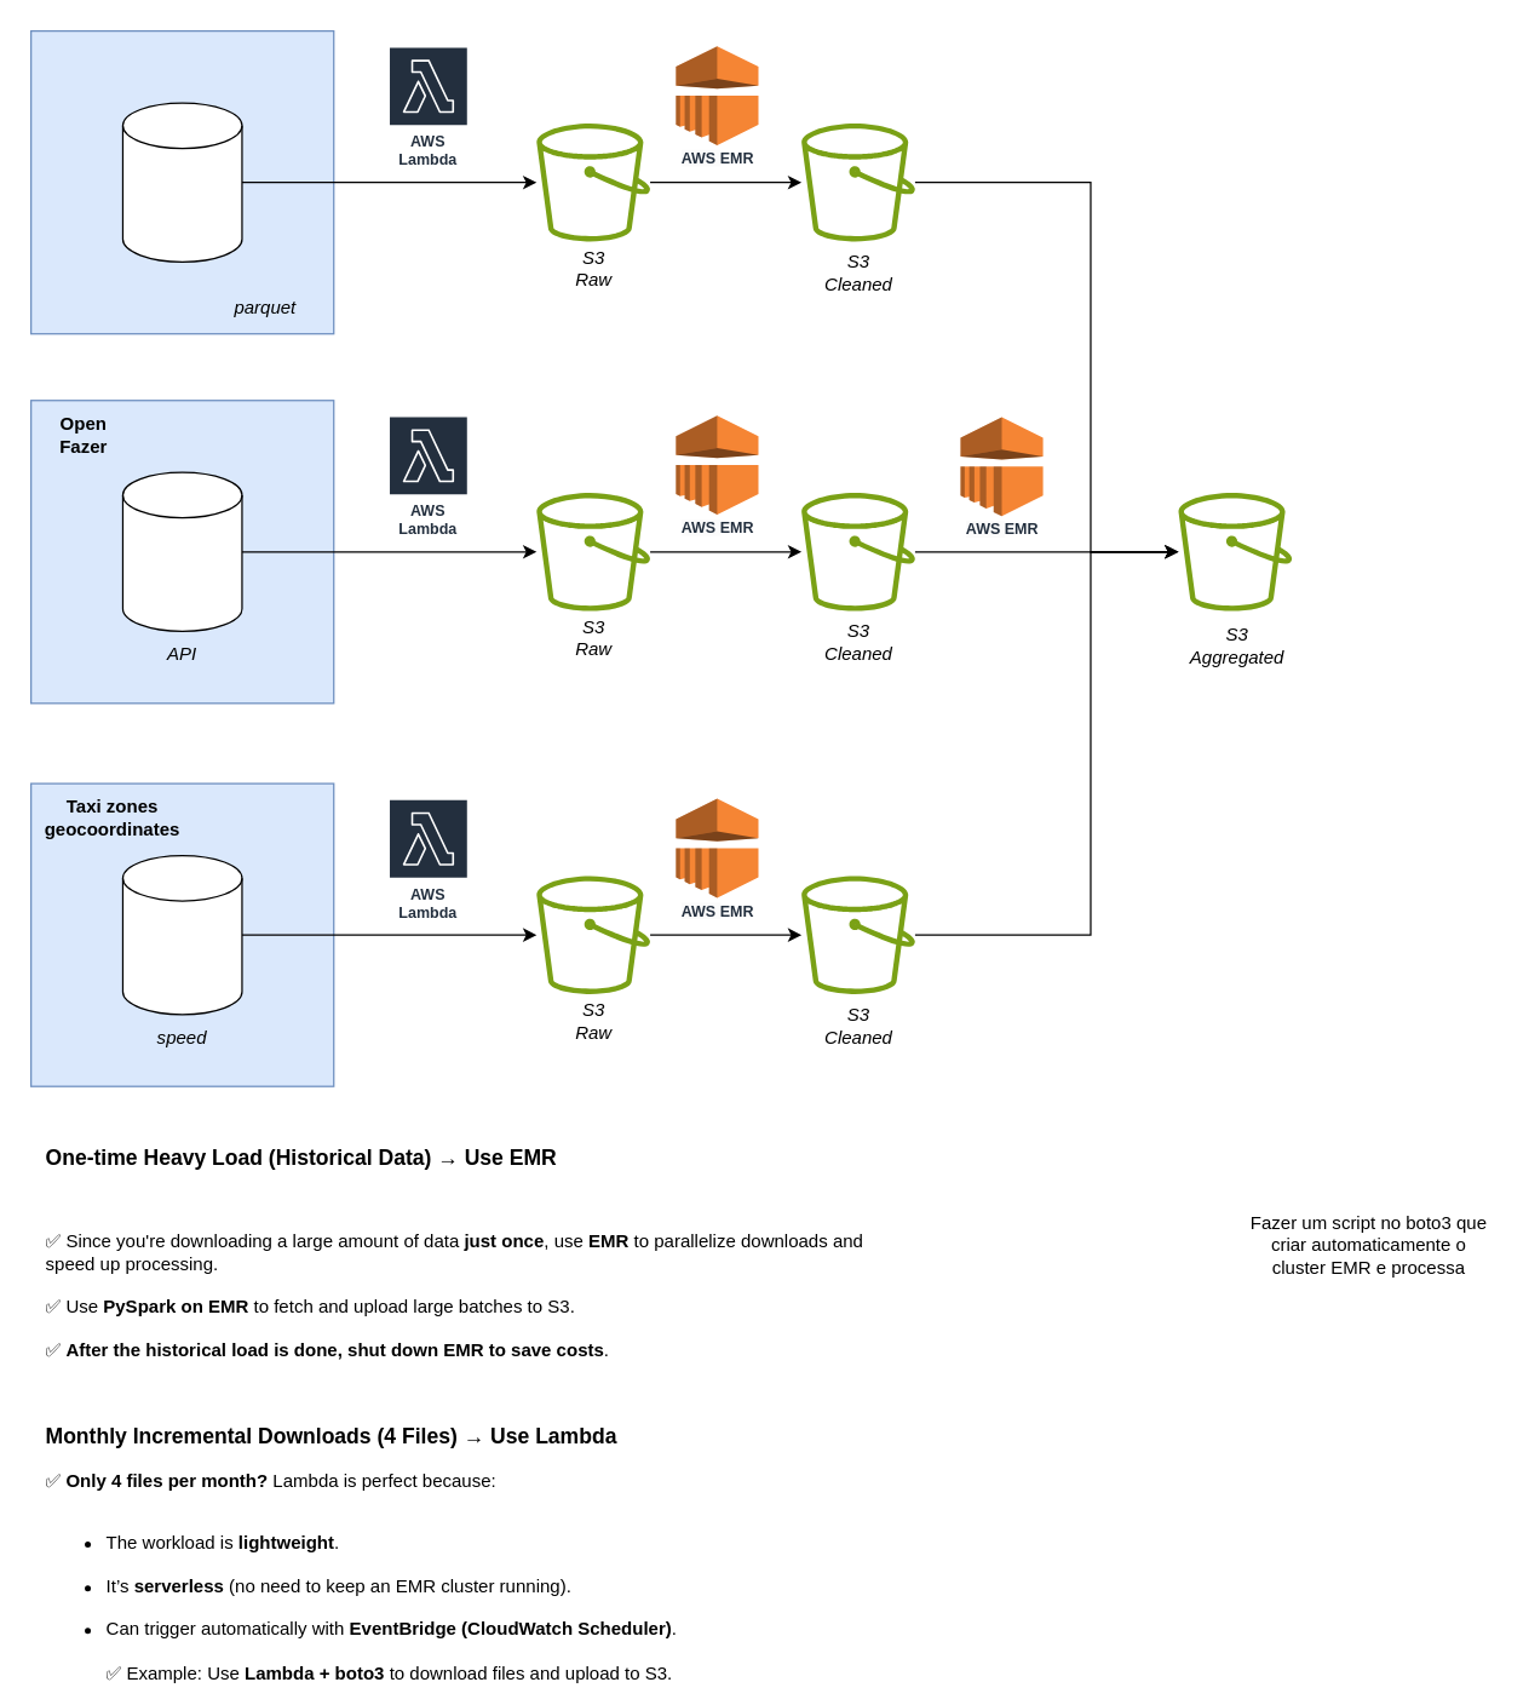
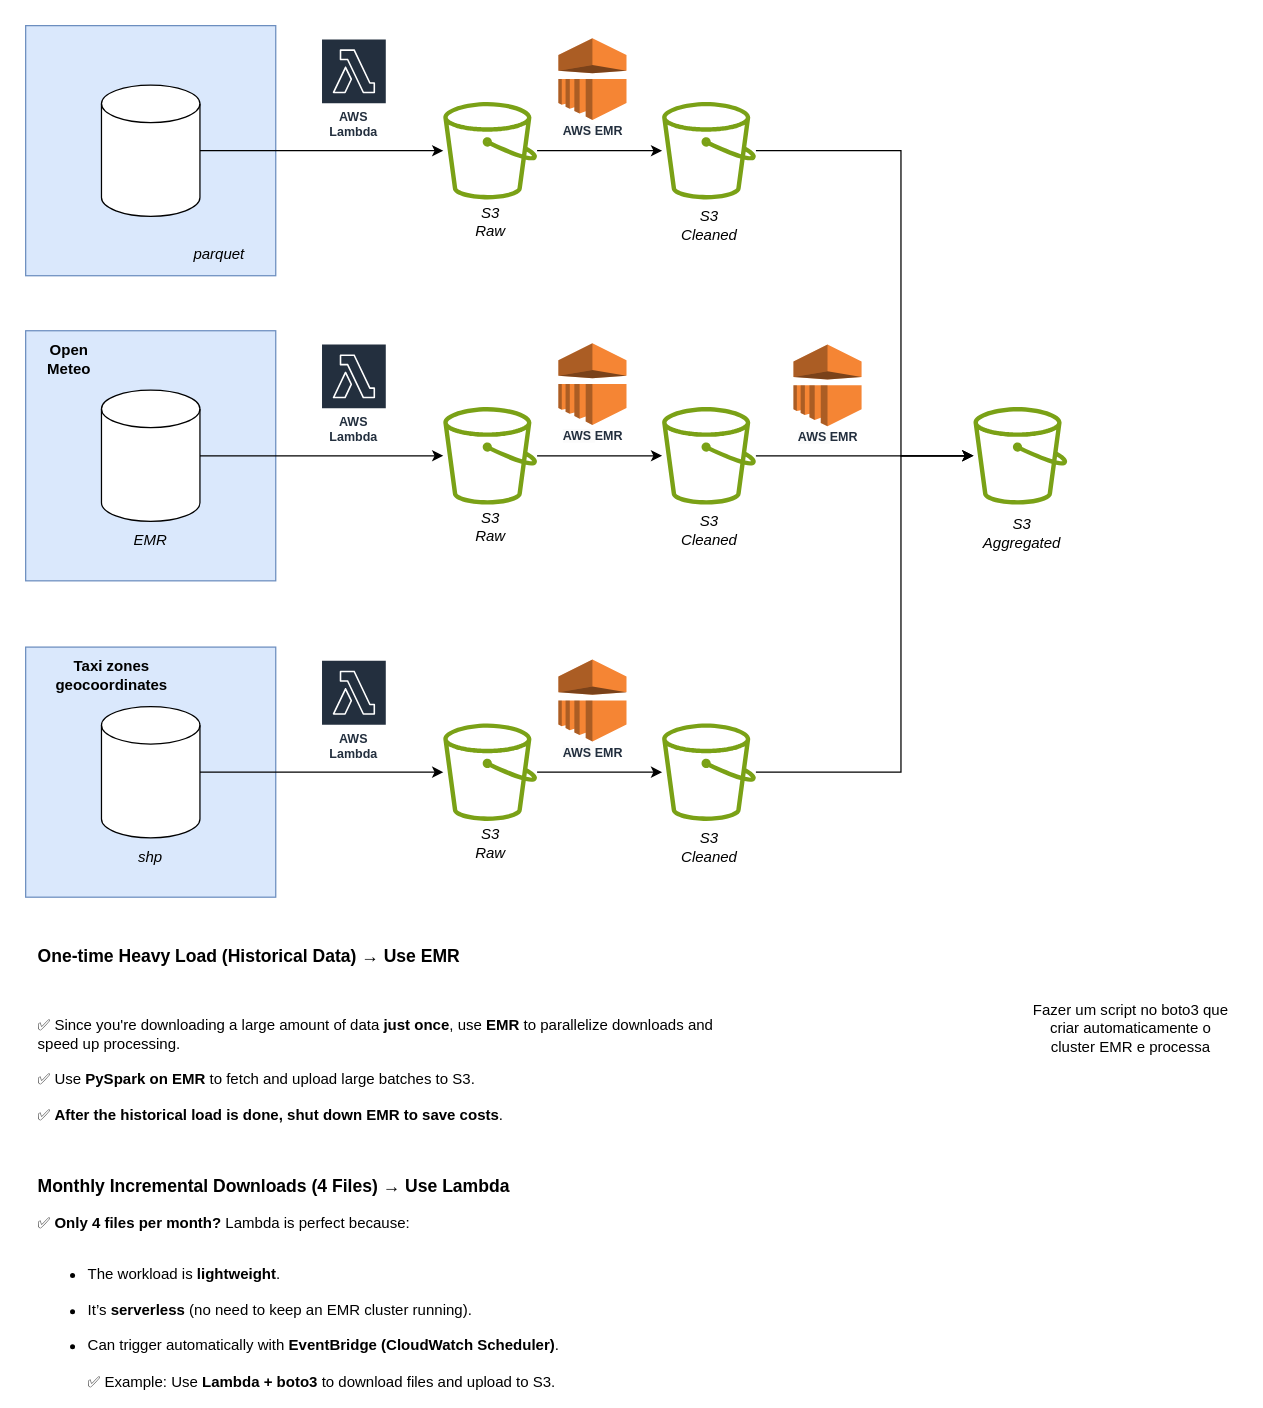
  <mxCell id="0" />
  <mxCell id="1" parent="0" />
  <mxCell id="2" value="" style="whiteSpace=wrap;html=1;aspect=fixed;rounded=0;strokeColor=#6c8ebf;align=center;verticalAlign=middle;fontFamily=Helvetica;fontSize=12;fontColor=default;fillColor=#dae8fc;" vertex="1" parent="1"><mxGeometry x="20" y="20" width="200" height="200" as="geometry" /></mxCell>
  <mxCell id="3" style="edgeStyle=orthogonalEdgeStyle;rounded=0;orthogonalLoop=1;jettySize=auto;html=1;" edge="1" parent="1" source="4" target="11"><mxGeometry relative="1" as="geometry" /></mxCell>
  <mxCell id="4" value="" style="sketch=0;outlineConnect=0;fontColor=#232F3E;gradientColor=none;fillColor=#7AA116;strokeColor=none;dashed=0;verticalLabelPosition=bottom;verticalAlign=top;align=center;html=1;fontSize=12;fontStyle=0;aspect=fixed;pointerEvents=1;shape=mxgraph.aws4.bucket;" vertex="1" parent="1"><mxGeometry x="354" y="81" width="75" height="78" as="geometry" /></mxCell>
  <mxCell id="5" style="edgeStyle=orthogonalEdgeStyle;rounded=0;orthogonalLoop=1;jettySize=auto;html=1;" edge="1" parent="1" source="6" target="4"><mxGeometry relative="1" as="geometry" /></mxCell>
  <mxCell id="6" value="" style="shape=cylinder3;whiteSpace=wrap;html=1;boundedLbl=1;backgroundOutline=1;size=15;" vertex="1" parent="1"><mxGeometry x="80.63" y="67.5" width="78.75" height="105" as="geometry" /></mxCell>
  <mxCell id="7" value="&lt;i&gt;parquet&lt;/i&gt;" style="text;html=1;align=center;verticalAlign=middle;whiteSpace=wrap;rounded=0;" vertex="1" parent="1"><mxGeometry x="145.01" y="187.5" width="60" height="30" as="geometry" /></mxCell>
  <mxCell id="8" value="&lt;i&gt;S3&lt;/i&gt;&lt;div&gt;&lt;i&gt;Raw&lt;/i&gt;&lt;/div&gt;" style="text;html=1;align=center;verticalAlign=middle;whiteSpace=wrap;rounded=0;" vertex="1" parent="1"><mxGeometry x="361.5" y="162" width="60" height="30" as="geometry" /></mxCell>
  <mxCell id="9" value="AWS Lambda" style="sketch=0;outlineConnect=0;fontColor=#232F3E;gradientColor=none;strokeColor=#ffffff;fillColor=#232F3E;dashed=0;verticalLabelPosition=middle;verticalAlign=bottom;align=center;html=1;whiteSpace=wrap;fontSize=10;fontStyle=1;spacing=3;shape=mxgraph.aws4.productIcon;prIcon=mxgraph.aws4.lambda;" vertex="1" parent="1"><mxGeometry x="256" y="30" width="53" height="85" as="geometry" /></mxCell>
  <mxCell id="10" style="edgeStyle=orthogonalEdgeStyle;rounded=0;orthogonalLoop=1;jettySize=auto;html=1;" edge="1" parent="1" source="11" target="13"><mxGeometry relative="1" as="geometry"><Array as="points"><mxPoint x="720" y="120" /><mxPoint x="720" y="364" /></Array></mxGeometry></mxCell>
  <mxCell id="11" value="" style="sketch=0;outlineConnect=0;fontColor=#232F3E;gradientColor=none;fillColor=#7AA116;strokeColor=none;dashed=0;verticalLabelPosition=bottom;verticalAlign=top;align=center;html=1;fontSize=12;fontStyle=0;aspect=fixed;pointerEvents=1;shape=mxgraph.aws4.bucket;" vertex="1" parent="1"><mxGeometry x="529" y="81" width="75" height="78" as="geometry" /></mxCell>
  <mxCell id="12" value="&lt;i&gt;S3&lt;/i&gt;&lt;div&gt;&lt;i&gt;Cleaned&lt;/i&gt;&lt;/div&gt;" style="text;html=1;align=center;verticalAlign=middle;whiteSpace=wrap;rounded=0;" vertex="1" parent="1"><mxGeometry x="536.5" y="165" width="60" height="30" as="geometry" /></mxCell>
  <mxCell id="13" value="" style="sketch=0;outlineConnect=0;fontColor=#232F3E;gradientColor=none;fillColor=#7AA116;strokeColor=none;dashed=0;verticalLabelPosition=bottom;verticalAlign=top;align=center;html=1;fontSize=12;fontStyle=0;aspect=fixed;pointerEvents=1;shape=mxgraph.aws4.bucket;" vertex="1" parent="1"><mxGeometry x="778" y="325" width="75" height="78" as="geometry" /></mxCell>
  <mxCell id="14" value="&lt;i&gt;S3&lt;/i&gt;&lt;div&gt;&lt;i&gt;Aggregated&lt;/i&gt;&lt;/div&gt;" style="text;html=1;align=center;verticalAlign=middle;whiteSpace=wrap;rounded=0;" vertex="1" parent="1"><mxGeometry x="786.5" y="411" width="60" height="30" as="geometry" /></mxCell>
  <mxCell id="15" value="&lt;h3 data-start=&quot;18&quot; data-end=&quot;79&quot;&gt;&lt;strong data-start=&quot;22&quot; data-end=&quot;77&quot;&gt; One-time Heavy Load (Historical Data) → Use EMR&lt;/strong&gt;&lt;/h3&gt;&lt;br&gt;&lt;p data-start=&quot;80&quot; data-end=&quot;357&quot;&gt;✅ Since you're downloading a large amount of data &lt;strong data-start=&quot;130&quot; data-end=&quot;143&quot;&gt;just once&lt;/strong&gt;, use &lt;strong data-start=&quot;149&quot; data-end=&quot;156&quot;&gt;EMR&lt;/strong&gt; to parallelize downloads and speed up processing.&lt;br data-start=&quot;206&quot; data-end=&quot;209&quot;&gt;&lt;br&gt;✅ Use &lt;strong data-start=&quot;224&quot; data-end=&quot;242&quot;&gt;PySpark on EMR&lt;/strong&gt; to fetch and upload large batches to S3.&lt;br data-start=&quot;283&quot; data-end=&quot;286&quot;&gt;&lt;br&gt;✅ &lt;strong data-start=&quot;288&quot; data-end=&quot;354&quot;&gt;After the historical load is done, shut down EMR to save costs&lt;/strong&gt;.&lt;/p&gt;&lt;p data-start=&quot;80&quot; data-end=&quot;357&quot;&gt;&lt;br&gt;&lt;/p&gt;&lt;h3 data-end=&quot;430&quot; data-start=&quot;364&quot;&gt;&lt;strong data-end=&quot;428&quot; data-start=&quot;368&quot;&gt;Monthly Incremental Downloads (4 Files) → Use Lambda&lt;/strong&gt;&lt;/h3&gt;&lt;p data-end=&quot;489&quot; data-start=&quot;431&quot;&gt;✅ &lt;strong data-end=&quot;460&quot; data-start=&quot;433&quot;&gt;Only 4 files per month?&lt;/strong&gt; Lambda is perfect because:&lt;/p&gt;&lt;ul data-end=&quot;748&quot; data-start=&quot;493&quot;&gt;&lt;br&gt;&lt;li data-end=&quot;529&quot; data-start=&quot;493&quot;&gt;The workload is &lt;strong data-end=&quot;526&quot; data-start=&quot;511&quot;&gt;lightweight&lt;/strong&gt;.&lt;/li&gt;&lt;br&gt;&lt;li data-end=&quot;598&quot; data-start=&quot;533&quot;&gt;It’s &lt;strong data-end=&quot;554&quot; data-start=&quot;540&quot;&gt;serverless&lt;/strong&gt; (no need to keep an EMR cluster running).&lt;/li&gt;&lt;br&gt;&lt;li data-end=&quot;748&quot; data-start=&quot;602&quot;&gt;Can trigger automatically with &lt;strong data-end=&quot;673&quot; data-start=&quot;635&quot;&gt;EventBridge (CloudWatch Scheduler)&lt;/strong&gt;.&lt;br data-end=&quot;677&quot; data-start=&quot;674&quot;&gt;&lt;br&gt;✅ Example: Use &lt;strong data-end=&quot;710&quot; data-start=&quot;692&quot;&gt;Lambda + boto3&lt;/strong&gt; to download files and upload to S3.&lt;/li&gt;&lt;/ul&gt;" style="text;whiteSpace=wrap;html=1;" vertex="1" parent="1"><mxGeometry x="28" y="735" width="550" height="192" as="geometry" /></mxCell>
  <mxCell id="16" value="Fazer um script no boto3 que criar automaticamente o cluster EMR e processa" style="text;html=1;align=center;verticalAlign=middle;whiteSpace=wrap;rounded=0;" vertex="1" parent="1"><mxGeometry x="820" y="752" width="168" height="139" as="geometry" /></mxCell>
  <mxCell id="17" value="" style="outlineConnect=0;dashed=0;verticalLabelPosition=bottom;verticalAlign=top;align=center;html=1;shape=mxgraph.aws3.emr;fillColor=#F58534;gradientColor=none;" vertex="1" parent="1"><mxGeometry x="446" y="30" width="54.5" height="65.4" as="geometry" /></mxCell>
  <mxCell id="18" value="&lt;span style=&quot;color: rgb(35, 47, 62); font-family: Helvetica; font-size: 10px; font-style: normal; font-variant-ligatures: normal; font-variant-caps: normal; font-weight: 700; letter-spacing: normal; orphans: 2; text-align: center; text-indent: 0px; text-transform: none; widows: 2; word-spacing: 0px; -webkit-text-stroke-width: 0px; white-space: normal; background-color: rgb(251, 251, 251); text-decoration-thickness: initial; text-decoration-style: initial; text-decoration-color: initial; display: inline !important; float: none;&quot;&gt;AWS&amp;nbsp;&lt;/span&gt;&lt;span style=&quot;color: rgb(35, 47, 62); font-size: 10px; font-weight: 700; text-align: center;&quot;&gt;EMR&lt;/span&gt;" style="text;whiteSpace=wrap;html=1;" vertex="1" parent="1"><mxGeometry x="447.75" y="90" width="57" height="36" as="geometry" /></mxCell>
  <mxCell id="19" value="" style="outlineConnect=0;dashed=0;verticalLabelPosition=bottom;verticalAlign=top;align=center;html=1;shape=mxgraph.aws3.emr;fillColor=#F58534;gradientColor=none;" vertex="1" parent="1"><mxGeometry x="634" y="275" width="54.5" height="65.4" as="geometry" /></mxCell>
  <mxCell id="20" value="&lt;span style=&quot;color: rgb(35, 47, 62); font-family: Helvetica; font-size: 10px; font-style: normal; font-variant-ligatures: normal; font-variant-caps: normal; font-weight: 700; letter-spacing: normal; orphans: 2; text-align: center; text-indent: 0px; text-transform: none; widows: 2; word-spacing: 0px; -webkit-text-stroke-width: 0px; white-space: normal; background-color: rgb(251, 251, 251); text-decoration-thickness: initial; text-decoration-style: initial; text-decoration-color: initial; display: inline !important; float: none;&quot;&gt;AWS&amp;nbsp;&lt;/span&gt;&lt;span style=&quot;color: rgb(35, 47, 62); font-size: 10px; font-weight: 700; text-align: center;&quot;&gt;EMR&lt;/span&gt;" style="text;whiteSpace=wrap;html=1;" vertex="1" parent="1"><mxGeometry x="635.75" y="335" width="57" height="36" as="geometry" /></mxCell>
  <mxCell id="21" value="" style="whiteSpace=wrap;html=1;aspect=fixed;rounded=0;strokeColor=#6c8ebf;align=center;verticalAlign=middle;fontFamily=Helvetica;fontSize=12;fontColor=default;fillColor=#dae8fc;" vertex="1" parent="1"><mxGeometry x="20" y="264" width="200" height="200" as="geometry" /></mxCell>
  <mxCell id="22" style="edgeStyle=orthogonalEdgeStyle;rounded=0;orthogonalLoop=1;jettySize=auto;html=1;" edge="1" source="23" target="31" parent="1"><mxGeometry relative="1" as="geometry" /></mxCell>
  <mxCell id="23" value="" style="sketch=0;outlineConnect=0;fontColor=#232F3E;gradientColor=none;fillColor=#7AA116;strokeColor=none;dashed=0;verticalLabelPosition=bottom;verticalAlign=top;align=center;html=1;fontSize=12;fontStyle=0;aspect=fixed;pointerEvents=1;shape=mxgraph.aws4.bucket;" vertex="1" parent="1"><mxGeometry x="354" y="325" width="75" height="78" as="geometry" /></mxCell>
  <mxCell id="24" style="edgeStyle=orthogonalEdgeStyle;rounded=0;orthogonalLoop=1;jettySize=auto;html=1;" edge="1" source="25" target="23" parent="1"><mxGeometry relative="1" as="geometry" /></mxCell>
  <mxCell id="25" value="" style="shape=cylinder3;whiteSpace=wrap;html=1;boundedLbl=1;backgroundOutline=1;size=15;" vertex="1" parent="1"><mxGeometry x="80.63" y="311.5" width="78.75" height="105" as="geometry" /></mxCell>
- <mxCell id="26" value="&lt;b&gt;Open&lt;/b&gt;&lt;div&gt;&lt;b&gt;Fazer&lt;/b&gt;&lt;/div&gt;" style="text;html=1;align=center;verticalAlign=middle;whiteSpace=wrap;rounded=0;" vertex="1" parent="1"><mxGeometry x="25" y="272" width="60" height="30" as="geometry" /></mxCell>
- <mxCell id="27" value="&lt;i&gt;API&lt;/i&gt;" style="text;html=1;align=center;verticalAlign=middle;whiteSpace=wrap;rounded=0;" vertex="1" parent="1"><mxGeometry x="90.01" y="416.5" width="60" height="30" as="geometry" /></mxCell>
+ <mxCell id="26" value="&lt;b&gt;Open&lt;/b&gt;&lt;div&gt;&lt;b&gt;Meteo&lt;/b&gt;&lt;/div&gt;" style="text;html=1;align=center;verticalAlign=middle;whiteSpace=wrap;rounded=0;" vertex="1" parent="1"><mxGeometry x="25" y="272" width="60" height="30" as="geometry" /></mxCell>
+ <mxCell id="27" value="&lt;i&gt;EMR&lt;/i&gt;" style="text;html=1;align=center;verticalAlign=middle;whiteSpace=wrap;rounded=0;" vertex="1" parent="1"><mxGeometry x="90.01" y="416.5" width="60" height="30" as="geometry" /></mxCell>
  <mxCell id="28" value="&lt;i&gt;S3&lt;/i&gt;&lt;div&gt;&lt;i&gt;Raw&lt;/i&gt;&lt;/div&gt;" style="text;html=1;align=center;verticalAlign=middle;whiteSpace=wrap;rounded=0;" vertex="1" parent="1"><mxGeometry x="361.5" y="406" width="60" height="30" as="geometry" /></mxCell>
  <mxCell id="29" value="AWS Lambda" style="sketch=0;outlineConnect=0;fontColor=#232F3E;gradientColor=none;strokeColor=#ffffff;fillColor=#232F3E;dashed=0;verticalLabelPosition=middle;verticalAlign=bottom;align=center;html=1;whiteSpace=wrap;fontSize=10;fontStyle=1;spacing=3;shape=mxgraph.aws4.productIcon;prIcon=mxgraph.aws4.lambda;" vertex="1" parent="1"><mxGeometry x="256" y="274" width="53" height="85" as="geometry" /></mxCell>
  <mxCell id="30" style="edgeStyle=orthogonalEdgeStyle;rounded=0;orthogonalLoop=1;jettySize=auto;html=1;" edge="1" parent="1" source="31" target="13"><mxGeometry relative="1" as="geometry" /></mxCell>
  <mxCell id="31" value="" style="sketch=0;outlineConnect=0;fontColor=#232F3E;gradientColor=none;fillColor=#7AA116;strokeColor=none;dashed=0;verticalLabelPosition=bottom;verticalAlign=top;align=center;html=1;fontSize=12;fontStyle=0;aspect=fixed;pointerEvents=1;shape=mxgraph.aws4.bucket;" vertex="1" parent="1"><mxGeometry x="529" y="325" width="75" height="78" as="geometry" /></mxCell>
  <mxCell id="32" value="&lt;i&gt;S3&lt;/i&gt;&lt;div&gt;&lt;i&gt;Cleaned&lt;/i&gt;&lt;/div&gt;" style="text;html=1;align=center;verticalAlign=middle;whiteSpace=wrap;rounded=0;" vertex="1" parent="1"><mxGeometry x="536.5" y="409" width="60" height="30" as="geometry" /></mxCell>
  <mxCell id="33" value="" style="outlineConnect=0;dashed=0;verticalLabelPosition=bottom;verticalAlign=top;align=center;html=1;shape=mxgraph.aws3.emr;fillColor=#F58534;gradientColor=none;" vertex="1" parent="1"><mxGeometry x="446" y="274" width="54.5" height="65.4" as="geometry" /></mxCell>
  <mxCell id="34" value="&lt;span style=&quot;color: rgb(35, 47, 62); font-family: Helvetica; font-size: 10px; font-style: normal; font-variant-ligatures: normal; font-variant-caps: normal; font-weight: 700; letter-spacing: normal; orphans: 2; text-align: center; text-indent: 0px; text-transform: none; widows: 2; word-spacing: 0px; -webkit-text-stroke-width: 0px; white-space: normal; background-color: rgb(251, 251, 251); text-decoration-thickness: initial; text-decoration-style: initial; text-decoration-color: initial; display: inline !important; float: none;&quot;&gt;AWS&amp;nbsp;&lt;/span&gt;&lt;span style=&quot;color: rgb(35, 47, 62); font-size: 10px; font-weight: 700; text-align: center;&quot;&gt;EMR&lt;/span&gt;" style="text;whiteSpace=wrap;html=1;" vertex="1" parent="1"><mxGeometry x="447.75" y="334" width="57" height="36" as="geometry" /></mxCell>
  <mxCell id="35" value="" style="whiteSpace=wrap;html=1;aspect=fixed;rounded=0;strokeColor=#6c8ebf;align=center;verticalAlign=middle;fontFamily=Helvetica;fontSize=12;fontColor=default;fillColor=#dae8fc;" vertex="1" parent="1"><mxGeometry x="20" y="517" width="200" height="200" as="geometry" /></mxCell>
  <mxCell id="36" style="edgeStyle=orthogonalEdgeStyle;rounded=0;orthogonalLoop=1;jettySize=auto;html=1;" edge="1" source="37" target="45" parent="1"><mxGeometry relative="1" as="geometry" /></mxCell>
  <mxCell id="37" value="" style="sketch=0;outlineConnect=0;fontColor=#232F3E;gradientColor=none;fillColor=#7AA116;strokeColor=none;dashed=0;verticalLabelPosition=bottom;verticalAlign=top;align=center;html=1;fontSize=12;fontStyle=0;aspect=fixed;pointerEvents=1;shape=mxgraph.aws4.bucket;" vertex="1" parent="1"><mxGeometry x="354" y="578" width="75" height="78" as="geometry" /></mxCell>
  <mxCell id="38" style="edgeStyle=orthogonalEdgeStyle;rounded=0;orthogonalLoop=1;jettySize=auto;html=1;" edge="1" source="39" target="37" parent="1"><mxGeometry relative="1" as="geometry" /></mxCell>
  <mxCell id="39" value="" style="shape=cylinder3;whiteSpace=wrap;html=1;boundedLbl=1;backgroundOutline=1;size=15;" vertex="1" parent="1"><mxGeometry x="80.63" y="564.5" width="78.75" height="105" as="geometry" /></mxCell>
- <mxCell id="40" value="&lt;b&gt;Taxi zones geocoordinates&lt;/b&gt;" style="text;html=1;align=center;verticalAlign=middle;whiteSpace=wrap;rounded=0;" vertex="1" parent="1"><mxGeometry x="25" y="525" width="98" height="30" as="geometry" /></mxCell>
- <mxCell id="41" value="&lt;i&gt;speed&lt;/i&gt;" style="text;html=1;align=center;verticalAlign=middle;whiteSpace=wrap;rounded=0;" vertex="1" parent="1"><mxGeometry x="90.01" y="669.5" width="60" height="30" as="geometry" /></mxCell>
+ <mxCell id="40" value="&lt;b&gt;Taxi zones geocoordinates&lt;/b&gt;" style="text;html=1;align=center;verticalAlign=middle;whiteSpace=wrap;rounded=0;" vertex="1" parent="1"><mxGeometry x="40" y="525" width="98" height="30" as="geometry" /></mxCell>
+ <mxCell id="41" value="&lt;i&gt;shp&lt;/i&gt;" style="text;html=1;align=center;verticalAlign=middle;whiteSpace=wrap;rounded=0;" vertex="1" parent="1"><mxGeometry x="90.01" y="669.5" width="60" height="30" as="geometry" /></mxCell>
  <mxCell id="42" value="&lt;i&gt;S3&lt;/i&gt;&lt;div&gt;&lt;i&gt;Raw&lt;/i&gt;&lt;/div&gt;" style="text;html=1;align=center;verticalAlign=middle;whiteSpace=wrap;rounded=0;" vertex="1" parent="1"><mxGeometry x="361.5" y="659" width="60" height="30" as="geometry" /></mxCell>
  <mxCell id="43" value="AWS Lambda" style="sketch=0;outlineConnect=0;fontColor=#232F3E;gradientColor=none;strokeColor=#ffffff;fillColor=#232F3E;dashed=0;verticalLabelPosition=middle;verticalAlign=bottom;align=center;html=1;whiteSpace=wrap;fontSize=10;fontStyle=1;spacing=3;shape=mxgraph.aws4.productIcon;prIcon=mxgraph.aws4.lambda;" vertex="1" parent="1"><mxGeometry x="256" y="527" width="53" height="85" as="geometry" /></mxCell>
  <mxCell id="44" style="edgeStyle=orthogonalEdgeStyle;rounded=0;orthogonalLoop=1;jettySize=auto;html=1;" edge="1" parent="1" source="45" target="13"><mxGeometry relative="1" as="geometry"><Array as="points"><mxPoint x="720" y="617" /><mxPoint x="720" y="364" /></Array></mxGeometry></mxCell>
  <mxCell id="45" value="" style="sketch=0;outlineConnect=0;fontColor=#232F3E;gradientColor=none;fillColor=#7AA116;strokeColor=none;dashed=0;verticalLabelPosition=bottom;verticalAlign=top;align=center;html=1;fontSize=12;fontStyle=0;aspect=fixed;pointerEvents=1;shape=mxgraph.aws4.bucket;" vertex="1" parent="1"><mxGeometry x="529" y="578" width="75" height="78" as="geometry" /></mxCell>
  <mxCell id="46" value="&lt;i&gt;S3&lt;/i&gt;&lt;div&gt;&lt;i&gt;Cleaned&lt;/i&gt;&lt;/div&gt;" style="text;html=1;align=center;verticalAlign=middle;whiteSpace=wrap;rounded=0;" vertex="1" parent="1"><mxGeometry x="536.5" y="662" width="60" height="30" as="geometry" /></mxCell>
  <mxCell id="47" value="" style="outlineConnect=0;dashed=0;verticalLabelPosition=bottom;verticalAlign=top;align=center;html=1;shape=mxgraph.aws3.emr;fillColor=#F58534;gradientColor=none;" vertex="1" parent="1"><mxGeometry x="446" y="527" width="54.5" height="65.4" as="geometry" /></mxCell>
  <mxCell id="48" value="&lt;span style=&quot;color: rgb(35, 47, 62); font-family: Helvetica; font-size: 10px; font-style: normal; font-variant-ligatures: normal; font-variant-caps: normal; font-weight: 700; letter-spacing: normal; orphans: 2; text-align: center; text-indent: 0px; text-transform: none; widows: 2; word-spacing: 0px; -webkit-text-stroke-width: 0px; white-space: normal; background-color: rgb(251, 251, 251); text-decoration-thickness: initial; text-decoration-style: initial; text-decoration-color: initial; display: inline !important; float: none;&quot;&gt;AWS&amp;nbsp;&lt;/span&gt;&lt;span style=&quot;color: rgb(35, 47, 62); font-size: 10px; font-weight: 700; text-align: center;&quot;&gt;EMR&lt;/span&gt;" style="text;whiteSpace=wrap;html=1;" vertex="1" parent="1"><mxGeometry x="447.75" y="587" width="57" height="36" as="geometry" /></mxCell>
